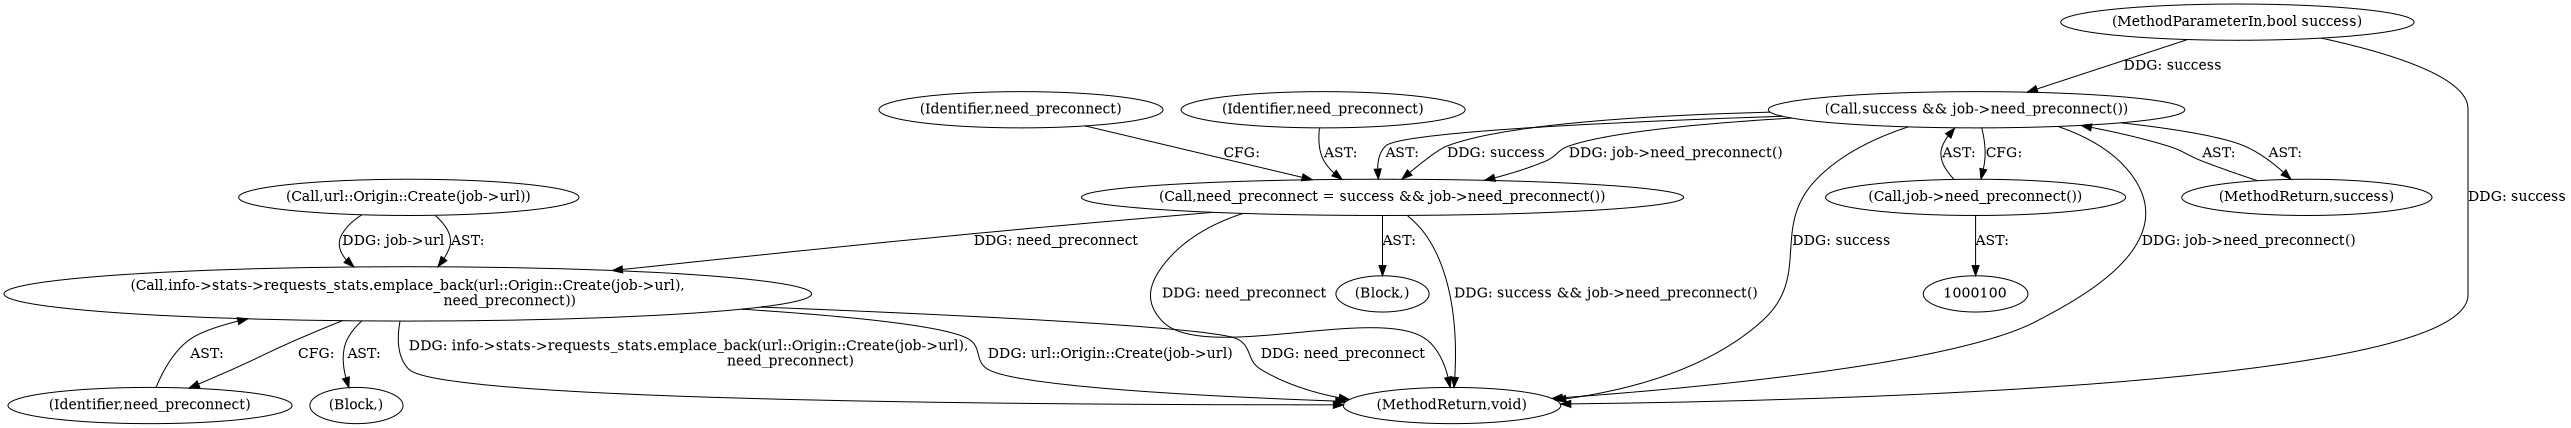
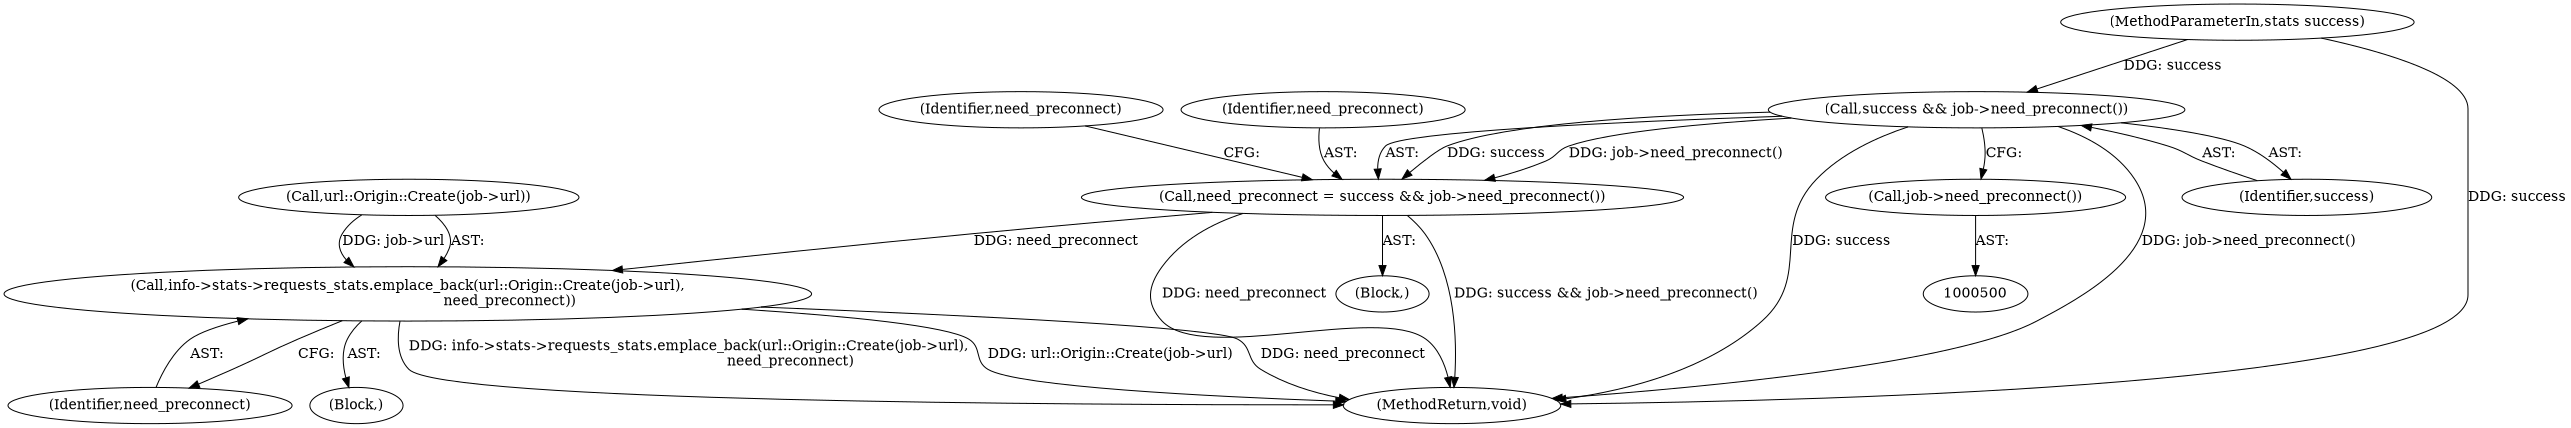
  digraph {
    n1 [label="(Call,success && job->need_preconnect())"]
    n2 [label="(Call,need_preconnect = success && job->need_preconnect())"]
    n3 [label="(Call,job->need_preconnect())"]
    n4 [label="(MethodReturn,void)"]
-   n5 [label="(MethodReturn,success)"]
+   n5 [label="(Identifier,success)"]
    n6 [label="(Call,info->stats->requests_stats.emplace_back(url::Origin::Create(job->url),\n                                             need_preconnect))"]
    n7 [label="(Block,)"]
-   1000100
-   n9 [label="(MethodParameterIn,bool success)"]
+   1000100 [label=1000500]
+   n9 [label="(MethodParameterIn,stats success)"]
    n10 [label="(Identifier,need_preconnect)"]
    n11 [label="(Block,)"]
    n12 [label="(Call,url::Origin::Create(job->url))"]
    n13 [label="(Identifier,need_preconnect)"]
    n14 [label="(Identifier,need_preconnect)"]
    n1 -> n2 [label="AST: "]
    n1 -> n2 [label="DDG: success"]
    n1 -> n2 [label="DDG: job->need_preconnect()"]
    n1 -> n3 [label="CFG: "]
    n1 -> n4 [label="DDG: success"]
    n1 -> n4 [label="DDG: job->need_preconnect()"]
    n1 -> n5 [label="AST: "]
    n2 -> n4 [label="DDG: need_preconnect"]
    n2 -> n4 [label="DDG: success && job->need_preconnect()"]
    n2 -> n6 [label="DDG: need_preconnect"]
    n2 -> n7 [label="AST: "]
-   n3 -> n1 [label="AST: "]
    n3 -> 1000100 [label="AST: "]
    n5 -> n1 [label="AST: "]
    n6 -> n4 [label="DDG: need_preconnect"]
    n6 -> n4 [label="DDG: info->stats->requests_stats.emplace_back(url::Origin::Create(job->url),\n                                             need_preconnect)"]
    n6 -> n4 [label="DDG: url::Origin::Create(job->url)"]
    n6 -> n10 [label="CFG: "]
    n6 -> n11 [label="AST: "]
    n9 -> n1 [label="DDG: success"]
    n9 -> n4 [label="DDG: success"]
    n10 -> n6 [label="AST: "]
    n12 -> n6 [label="AST: "]
    n12 -> n6 [label="DDG: job->url"]
    n13 -> n2 [label="CFG: "]
    n14 -> n2 [label="AST: "]
  }
